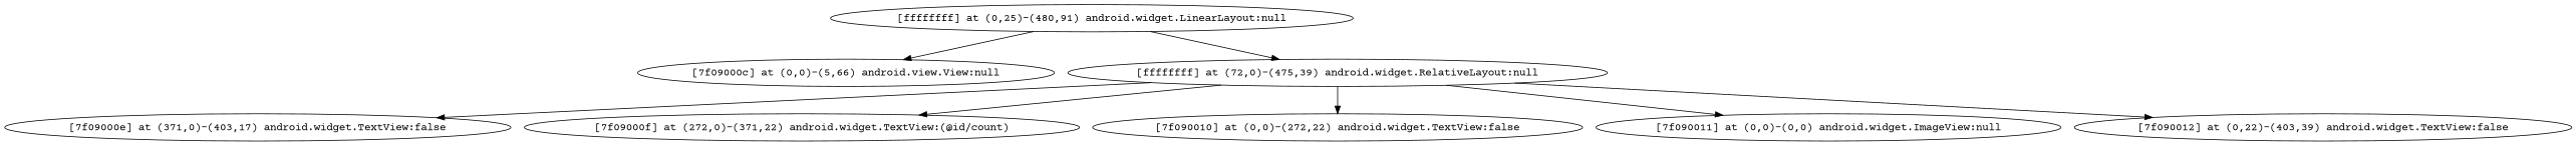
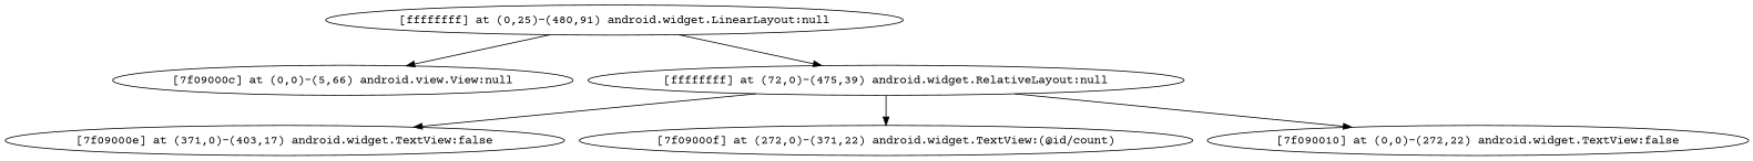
  strict digraph {
    fontname="Courier Prime"
    node [fontname="Courier Prime"]
    edge [fontname="Courier Prime"]
    n1 [label="[ffffffff] at (0,25)-(480,91) android.widget.LinearLayout:null"]
    n2 [label="[7f09000c] at (0,0)-(5,66) android.view.View:null"]
    n3 [label="[ffffffff] at (72,0)-(475,39) android.widget.RelativeLayout:null"]
    n4 [label="[7f09000e] at (371,0)-(403,17) android.widget.TextView:false"]
    n5 [label="[7f09000f] at (272,0)-(371,22) android.widget.TextView:(@id/count)"]
    n6 [label="[7f090010] at (0,0)-(272,22) android.widget.TextView:false"]
-   n7 [label="[7f090011] at (0,0)-(0,0) android.widget.ImageView:null"]
-   n8 [label="[7f090012] at (0,22)-(403,39) android.widget.TextView:false"]
    n1 -> n2
    n1 -> n3
    n3 -> n4
    n3 -> n5
    n3 -> n6
-   n3 -> n7
-   n3 -> n8
  }
